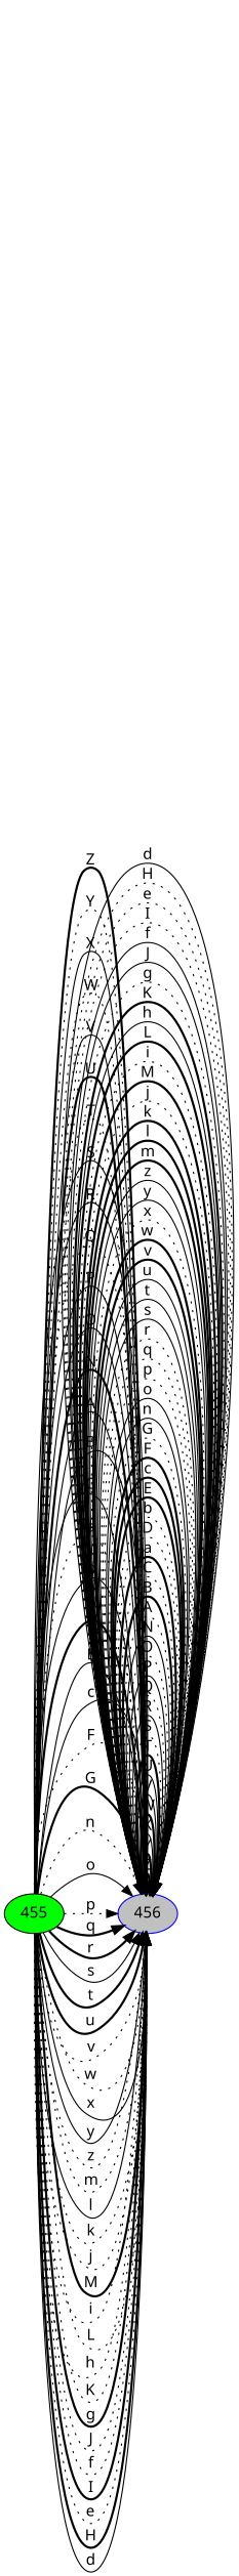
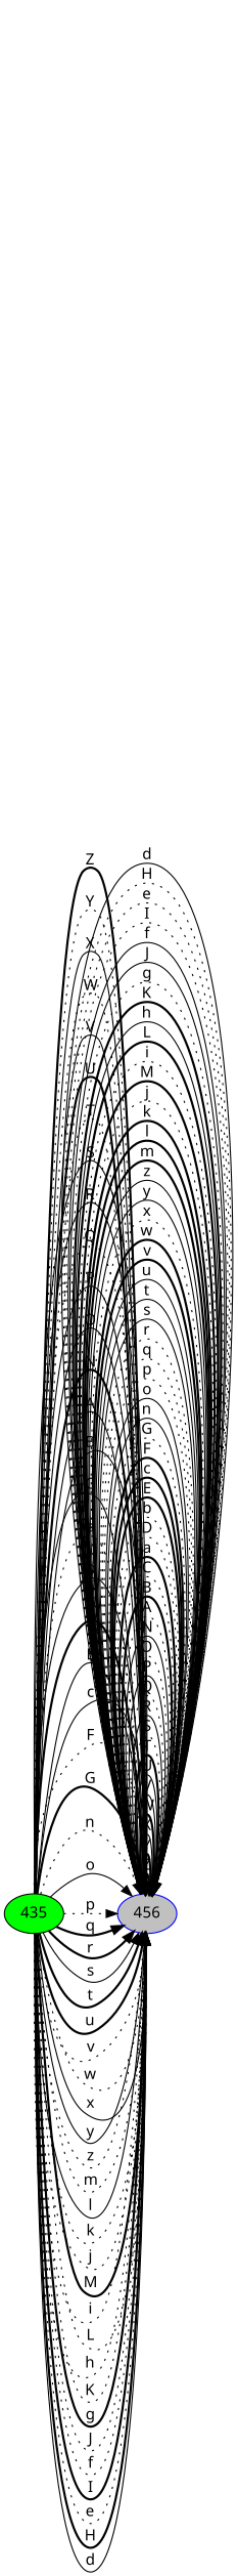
  digraph {
    rankdir=LR
    fontname="Noto Sans"
    node [style=filled fontname="Noto Sans"]
    edge [style=dotted fontname="Noto Sans"]
    456 [color=blue fillcolor=grey]
-   455 [color=black fillcolor=green]
+   455 [color=black fillcolor=green label=435]
    456 -> 456 [label=Z style=bold]
    456 -> 456 [label=Y style=bold]
    456 -> 456 [label=X style=solid]
    456 -> 456 [label=W style=bold]
    456 -> 456 [label=V style=solid]
    456 -> 456 [label=U style=solid]
    456 -> 456 [label=T style=bold]
    456 -> 456 [label=S]
    456 -> 456 [label=R style=solid]
    456 -> 456 [label=Q]
    456 -> 456 [label=P style=solid]
    456 -> 456 [label=O]
    456 -> 456 [label=N style=solid]
    456 -> 456 [label=A]
    456 -> 456 [label=B style=bold]
    456 -> 456 [label=C]
    456 -> 456 [label=a style=bold]
    456 -> 456 [label=D]
    456 -> 456 [label=b]
    456 -> 456 [label=E style=bold]
    456 -> 456 [label=c style=bold]
    456 -> 456 [label=F style=bold]
    456 -> 456 [label=G]
    456 -> 456 [label=n style=solid]
    456 -> 456 [label=o style=solid]
    456 -> 456 [label=p]
    456 -> 456 [label=q]
    456 -> 456 [label=r]
    456 -> 456 [label=s style=solid]
    456 -> 456 [label=t style=solid]
    456 -> 456 [label=u style=solid]
    456 -> 456 [label=v style=bold]
    456 -> 456 [label=w style=bold]
    456 -> 456 [label=x]
    456 -> 456 [label=y style=solid]
    456 -> 456 [label=z style=solid]
    456 -> 456 [label=m style=bold]
    456 -> 456 [label=l style=bold]
    456 -> 456 [label=k style=bold]
    456 -> 456 [label=j]
    456 -> 456 [label=M style=bold]
    456 -> 456 [label=i]
    456 -> 456 [label=L style=bold]
    456 -> 456 [label=h style=solid]
    456 -> 456 [label=K style=bold]
    456 -> 456 [label=g]
    456 -> 456 [label=J style=solid]
    456 -> 456 [label=f style=solid]
    456 -> 456 [label=I]
    456 -> 456 [label=e]
    456 -> 456 [label=H]
    456 -> 456 [label=d style=solid]
    455 -> 456 [label=Z style=bold]
    455 -> 456 [label=Y]
    455 -> 456 [label=X style=solid]
    455 -> 456 [label=W]
    455 -> 456 [label=V style=solid]
    455 -> 456 [label=U style=bold]
    455 -> 456 [label=T]
    455 -> 456 [label=S style=solid]
    455 -> 456 [label=R style=solid]
    455 -> 456 [label=Q]
    455 -> 456 [label=P style=solid]
    455 -> 456 [label=O style=solid]
    455 -> 456 [label=N style=bold]
    455 -> 456 [label=A style=solid]
    455 -> 456 [label=B style=solid]
    455 -> 456 [label=C style=solid]
    455 -> 456 [label=a]
    455 -> 456 [label=D style=solid]
    455 -> 456 [label=b style=bold]
    455 -> 456 [label=E style=solid]
    455 -> 456 [label=c style=solid]
    455 -> 456 [label=F]
    455 -> 456 [label=G style=bold]
    455 -> 456 [label=n]
    455 -> 456 [label=o style=solid]
    455 -> 456 [label=p]
    455 -> 456 [label=q style=bold]
    455 -> 456 [label=r style=bold]
    455 -> 456 [label=s style=solid]
    455 -> 456 [label=t style=bold]
    455 -> 456 [label=u style=bold]
    455 -> 456 [label=v]
    455 -> 456 [label=w]
    455 -> 456 [label=x style=solid]
    455 -> 456 [label=y style=solid]
    455 -> 456 [label=z]
    455 -> 456 [label=m]
    455 -> 456 [label=l style=solid]
    455 -> 456 [label=k]
    455 -> 456 [label=j]
    455 -> 456 [label=M style=bold]
    455 -> 456 [label=i]
    455 -> 456 [label=L]
    455 -> 456 [label=h]
    455 -> 456 [label=K]
    455 -> 456 [label=g style=bold]
    455 -> 456 [label=J]
    455 -> 456 [label=f]
    455 -> 456 [label=I style=bold]
    455 -> 456 [label=e]
    455 -> 456 [label=H style=bold]
    455 -> 456 [label=d style=solid]
  }
